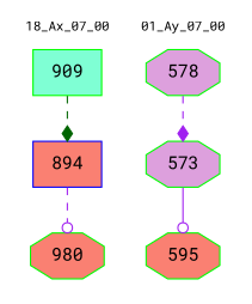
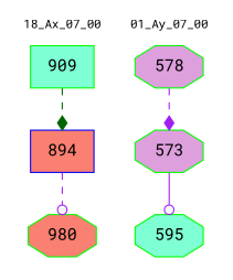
  digraph {
    fontname="Roboto Mono"
    node [color=green fillcolor=aquamarine fontname="Roboto Mono" shape=octagon style=filled]
    edge [arrowhead=diamond color=purple fontname="Roboto Mono" style=dashed]
    n1 [label=909 shape=box]
    n2 [color=blue fillcolor=salmon label=894 shape=box]
    n3 [fillcolor=salmon label=980]
    n4 [fillcolor=plum label=578]
    n5 [fillcolor=plum label=573]
-   n6 [fillcolor=salmon label=595]
+   n6 [label=595]
    subgraph cluster_1 {
      color=white
      fontsize=10
      label="18_Ax_07_00"
      n1
      n2
      n3
    }
    subgraph cluster_2 {
      color=white
      fontsize=10
      label="01_Ay_07_00"
      n4
      n5
      n6
    }
    n1 -> n2 [color=darkgreen]
    n2 -> n3 [arrowhead=odot]
    n4 -> n5
    n5 -> n6 [arrowhead=odot style=solid]
  }
